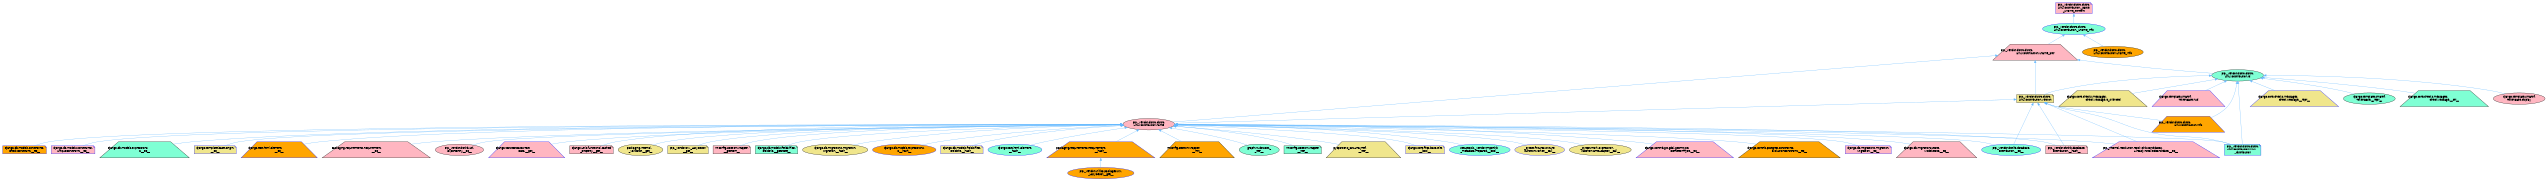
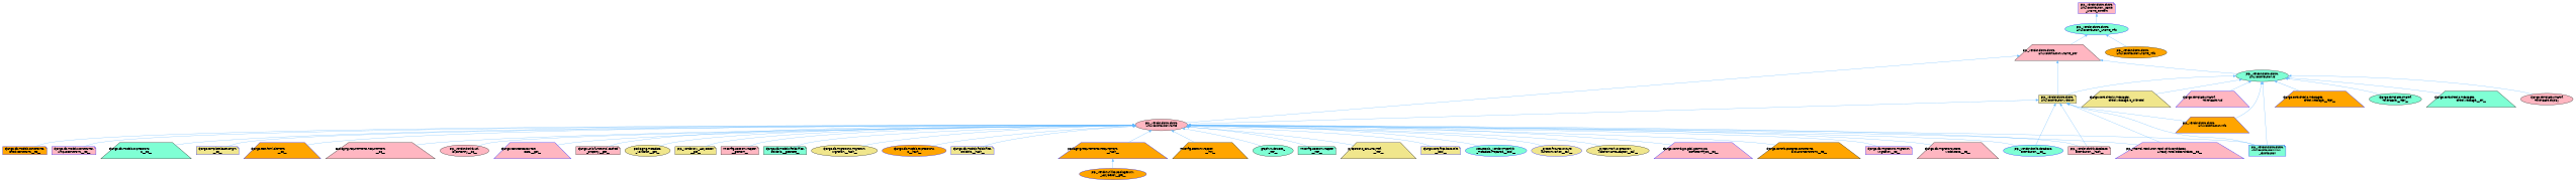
  digraph {
    rankdir=TB
    node [color=black fillcolor=lightpink fontname=Helvetica fontsize=10 shape=ellipse style=filled]
    edge [color=steelblue1 dir=back fontname=Helvetica fontsize=10 labelfontname=Helvetica labelfontsize=10 style=solid]
    n1 [color=blue fontcolor=black height=0.2 label="pip._vendor.distro.distro.\lLinuxDistribution._parse\l_uname_content" shape=note width=0.4]
    n2 [color=blue fillcolor=aquamarine height=0.2 label="pip._vendor.distro.distro.\lLinuxDistribution._uname_info" width=0.4]
    n3 [height=0.2 label="pip._vendor.distro.distro.\lLinuxDistribution.uname_attr" shape=trapezium width=0.4]
    n4 [fillcolor=orange height=0.2 label="pip._vendor.distro.distro.\lLinuxDistribution.uname_info" width=0.4]
    n5 [fillcolor=aquamarine height=0.2 label="pip._vendor.distro.distro.\lLinuxDistribution.id" width=0.4]
    n6 [fillcolor=khaki height=0.2 label="pip._vendor.distro.distro.\lLinuxDistribution.version" shape=note width=0.4]
    n7 [height=0.2 label="pip._vendor.distro.distro.\lLinuxDistribution.name" width=0.4]
-   n8 [color=blue fillcolor=khaki height=0.2 label="django.core.checks.messages.\lCheckMessage.__repr__" shape=trapezium width=0.4]
+   n8 [color=blue fillcolor=orange height=0.2 label="django.core.checks.messages.\lCheckMessage.__repr__" shape=trapezium width=0.4]
    n9 [fillcolor=aquamarine height=0.2 label="django.template.smartif.\lTokenBase.__repr__" width=0.4]
    n10 [fillcolor=aquamarine height=0.2 label="django.core.checks.messages.\lCheckMessage.__str__" shape=trapezium width=0.4]
    n11 [height=0.2 label="django.template.smartif.\lTokenBase.display" width=0.4]
    n12 [color=blue fillcolor=orange height=0.2 label="pip._vendor.distro.distro.\lLinuxDistribution.info" shape=trapezium width=0.4]
    n13 [fillcolor=khaki height=0.2 label="django.core.checks.messages.\lCheckMessage.is_silenced" shape=trapezium width=0.4]
    n14 [color=blue fillcolor=aquamarine height=0.2 label="pip._vendor.distro.distro.\lLinuxDistribution.linux\l_distribution" shape=note width=0.4]
    n15 [color=blue height=0.2 label="django.template.smartif.\lTokenBase.nud" shape=trapezium width=0.4]
    n16 [color=blue height=0.2 label="pip._internal.resolution.resolvelib.candidates.\lAlreadyInstalledCandidate.__eq__" shape=trapezium width=0.4]
    n17 [color=blue fillcolor=aquamarine height=0.2 label="pip._vendor.distlib.database.\lDistribution.__eq__" width=0.4]
    n18 [height=0.2 label="pip._vendor.distlib.database.\lDistribution.__hash__" shape=note width=0.4]
    n19 [color=blue fillcolor=khaki height=0.2 label="django.core.files.base.File.\l__bool__" shape=note width=0.4]
    n20 [color=blue fillcolor=aquamarine height=0.2 label="setuptools._vendor.importlib\l_metadata.Prepared.__bool__" width=0.4]
    n21 [color=blue fillcolor=khaki height=0.2 label="_pytest.fixtures.Fixture\lFunctionMarker.__call__" width=0.4]
    n22 [fillcolor=khaki height=0.2 label="_pytest.mark.expression.\lMatcherNameAdapter.__call__" width=0.4]
    n23 [color=blue height=0.2 label="django.contrib.gis.gdal.geomtype.\lOGRGeomType.__eq__" shape=trapezium width=0.4]
    n24 [fillcolor=orange height=0.2 label="django.contrib.postgres.constraints.\lExclusionConstraint.__eq__" shape=trapezium width=0.4]
    n25 [color=blue height=0.2 label="django.db.migrations.migration.\lMigration.__eq__" shape=note width=0.4]
    n26 [height=0.2 label="django.db.migrations.state.\lModelState.__eq__" shape=trapezium width=0.4]
    n27 [color=blue fillcolor=orange height=0.2 label="django.db.models.constraints.\lCheckConstraint.__eq__" shape=note width=0.4]
    n28 [color=blue height=0.2 label="django.db.models.constraints.\lUniqueConstraint.__eq__" shape=note width=0.4]
    n29 [fillcolor=aquamarine height=0.2 label="django.db.models.expressions.\lF.__eq__" shape=trapezium width=0.4]
    n30 [color=blue fillcolor=khaki height=0.2 label="django.template.base.Origin.\l__eq__" shape=note width=0.4]
    n31 [color=blue fillcolor=orange height=0.2 label="django.test.html.Element.\l__eq__" shape=trapezium width=0.4]
    n32 [height=0.2 label="packaging.requirements.Requirement.\l__eq__" shape=trapezium width=0.4]
    n33 [height=0.2 label="pip._vendor.distlib.util.\lExportEntry.__eq__" width=0.4]
    n34 [color=blue height=0.2 label="django.test.testcases.Test\lData.__get__" shape=trapezium width=0.4]
    n35 [height=0.2 label="django.utils.functional.cached\l_property.__get__" shape=note width=0.4]
-   n36 [fillcolor=khaki height=0.2 label="packaging.internal.\l_Validator.__get__" width=0.4]
+   n36 [fillcolor=khaki height=0.2 label="packaging.metadata.\l_Validator.__get__" width=0.4]
    n37 [fillcolor=khaki height=0.2 label="pip._vendor.six._LazyDescr.\l__get__" shape=note width=0.4]
    n38 [height=0.2 label="iniconfig.SectionWrapper.\l__getitem__" shape=note width=0.4]
    n39 [fillcolor=aquamarine height=0.2 label="django.db.models.fields.files.\lFieldFile.__getstate__" shape=note width=0.4]
    n40 [fillcolor=khaki height=0.2 label="django.db.migrations.migration.\lMigration.__hash__" width=0.4]
    n41 [color=blue fillcolor=orange height=0.2 label="django.db.models.expressions.\lF.__hash__" width=0.4]
    n42 [color=blue fillcolor=khaki height=0.2 label="django.db.models.fields.files.\lFieldFile.__hash__" shape=note width=0.4]
-   n43 [color=blue fillcolor=aquamarine height=0.2 label="django.test.html.Element.\l__hash__" width=0.4]
    n44 [color=blue fillcolor=orange height=0.2 label="packaging.requirements.Requirement.\l__hash__" shape=trapezium width=0.4]
    n45 [fillcolor=orange height=0.2 label="iniconfig.SectionWrapper.\l__init__" shape=trapezium width=0.4]
    n46 [fillcolor=aquamarine height=0.2 label="graphviz.dot.Dot._\l_iter__" width=0.4]
    n47 [fillcolor=aquamarine height=0.2 label="iniconfig.SectionWrapper.\l__iter__" shape=note width=0.4]
    n48 [fillcolor=khaki height=0.2 label="pycparser.c_ast.ArrayRef.\l__iter__" shape=trapezium width=0.4]
    n49 [color=blue fillcolor=orange height=0.2 label="pip._vendor.urllib3.packages.six.\l_LazyDescr.__get__" width=0.4]
    n1 -> n2
    n2 -> n3
    n2 -> n4
    n3 -> n5
    n3 -> n6
    n3 -> n7
    n5 -> n6
    n5 -> n8
    n5 -> n9
    n5 -> n10
    n5 -> n11
    n5 -> n12
    n5 -> n13
    n5 -> n14
    n5 -> n15
    n6 -> n7
    n6 -> n12
    n6 -> n14
    n6 -> n16
    n6 -> n17
    n6 -> n18
    n7 -> n14
    n7 -> n16
    n7 -> n17
    n7 -> n18
    n7 -> n19
    n7 -> n20
    n7 -> n21
    n7 -> n22
    n7 -> n23
    n7 -> n24
    n7 -> n25
    n7 -> n26
    n7 -> n27
    n7 -> n28
    n7 -> n29
    n7 -> n30
    n7 -> n31
    n7 -> n32
    n7 -> n33
    n7 -> n34
    n7 -> n35
    n7 -> n36
    n7 -> n37
    n7 -> n38
    n7 -> n39
    n7 -> n40
    n7 -> n41
    n7 -> n42
-   n7 -> n43
    n7 -> n44
    n7 -> n45
    n7 -> n46
    n7 -> n47
    n7 -> n48
    n44 -> n49
  }
